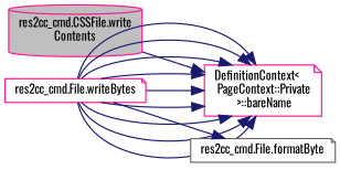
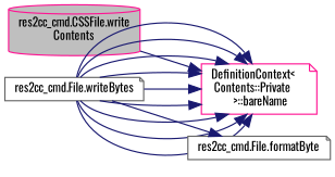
  digraph {
    fontname=Oswald
    rankdir=LR
    node [color=deeppink fillcolor=white fontname=Oswald fontsize=10 shape=note style=filled]
    edge [color=midnightblue fontname=Oswald fontsize=10 labelfontname=Helvetica labelfontsize=10 style=solid]
    n1 [fillcolor=grey75 fontcolor=black height=0.2 label="res2cc_cmd.CSSFile.write\lContents" shape=cylinder width=0.4]
-   n2 [height=0.2 label="DefinitionContext\<\l PageContext::Private\l \>::bareName" width=0.4]
-   n3 [height=0.2 label="res2cc_cmd.File.writeBytes" width=0.4]
+   n2 [height=0.2 label="DefinitionContext\<\l Contents::Private\l \>::bareName" width=0.4]
+   n3 [color=gray40 height=0.2 label="res2cc_cmd.File.writeBytes" width=0.4]
    n4 [color=gray40 height=0.2 label="res2cc_cmd.File.formatByte" width=0.4]
    n1 -> n2
    n3 -> n2
    n3 -> n2
    n3 -> n2
    n3 -> n2
    n3 -> n2
    n3 -> n2
    n3 -> n2
    n3 -> n2
    n3 -> n2
    n3 -> n4
  }
